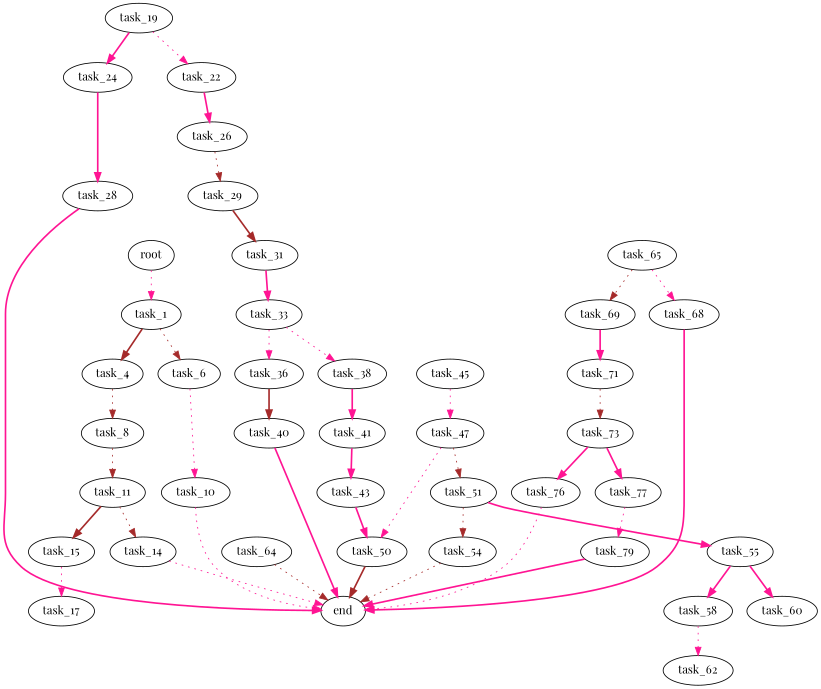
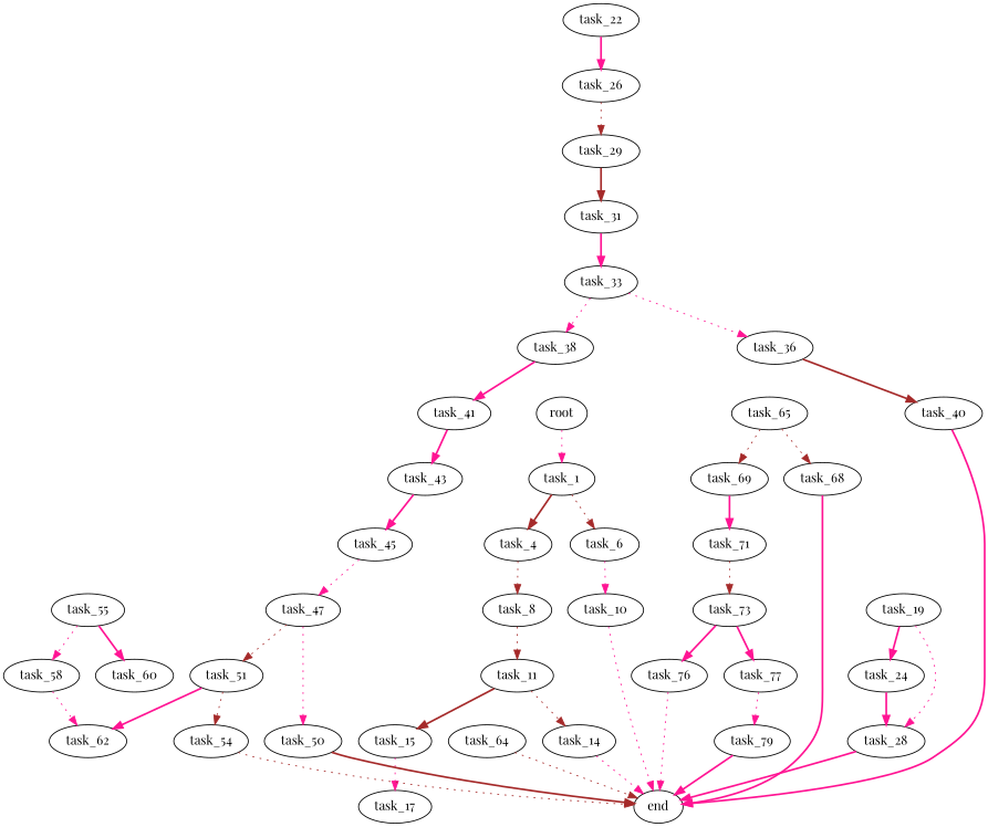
  digraph {
    fontname="Playfair Display"
    node [fontname="Playfair Display"]
    edge [color=deeppink fontname="Playfair Display" style=dotted]
    root
    task_1
    task_4
    task_6
    task_8
    task_10
    task_11
    end
    task_14
    task_15
    task_17
    task_19
    task_22
    task_24
    task_26
    task_28
    task_29
    task_31
    task_33
    task_36
    task_38
    task_40
    task_41
    task_43
    task_45
    task_47
    task_50
    task_51
    task_54
    task_55
    task_58
    task_60
    task_62
    task_64
    task_65
    task_68
    task_69
    task_71
    task_73
    task_76
    task_77
    task_79
    root -> task_1
    task_1 -> task_4 [color=brown style=bold]
    task_1 -> task_6 [color=brown]
    task_4 -> task_8 [color=brown]
    task_6 -> task_10
    task_8 -> task_11 [color=brown]
    task_10 -> end
    task_11 -> task_14 [color=brown]
    task_11 -> task_15 [color=brown style=bold]
    task_14 -> end
    task_15 -> task_17
-   task_19 -> task_22
+   task_19 -> task_28
    task_19 -> task_24 [style=bold]
    task_22 -> task_26 [style=bold]
    task_24 -> task_28 [style=bold]
    task_26 -> task_29 [color=brown]
    task_28 -> end [style=bold]
    task_29 -> task_31 [color=brown style=bold]
    task_31 -> task_33 [style=bold]
    task_33 -> task_36
    task_33 -> task_38
    task_36 -> task_40 [color=brown style=bold]
    task_38 -> task_41 [style=bold]
    task_40 -> end [style=bold]
    task_41 -> task_43 [style=bold]
-   task_43 -> task_50 [style=bold]
+   task_43 -> task_45 [style=bold]
    task_45 -> task_47
    task_47 -> task_50
    task_47 -> task_51 [color=brown]
    task_50 -> end [color=brown style=bold]
    task_51 -> task_54 [color=brown]
-   task_51 -> task_55 [style=bold]
+   task_51 -> task_62 [style=bold]
    task_54 -> end [color=brown]
-   task_55 -> task_58 [style=bold]
+   task_55 -> task_58
    task_55 -> task_60 [style=bold]
    task_58 -> task_62
    task_64 -> end [color=brown]
-   task_65 -> task_68
+   task_65 -> task_68 [color=brown]
    task_65 -> task_69 [color=brown]
    task_68 -> end [style=bold]
    task_69 -> task_71 [style=bold]
    task_71 -> task_73 [color=brown]
    task_73 -> task_76 [style=bold]
    task_73 -> task_77 [style=bold]
    task_76 -> end
    task_77 -> task_79
    task_79 -> end [style=bold]
  }
